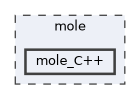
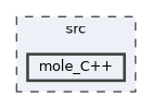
  digraph {
    compound=true
    n1 [color=grey25 fillcolor="#edf0f7" fontname=Helvetica fontsize=10 height=0.2 label="mole_C++" shape=box style="filled,bold" width=0.4]
    subgraph cluster_1 {
      bgcolor="#edf0f7"
      fontname=Helvetica
      fontsize=10
-     label=mole
+     label=src
      pencolor=grey25
      style="filled,dashed"
      n1
    }
  }
